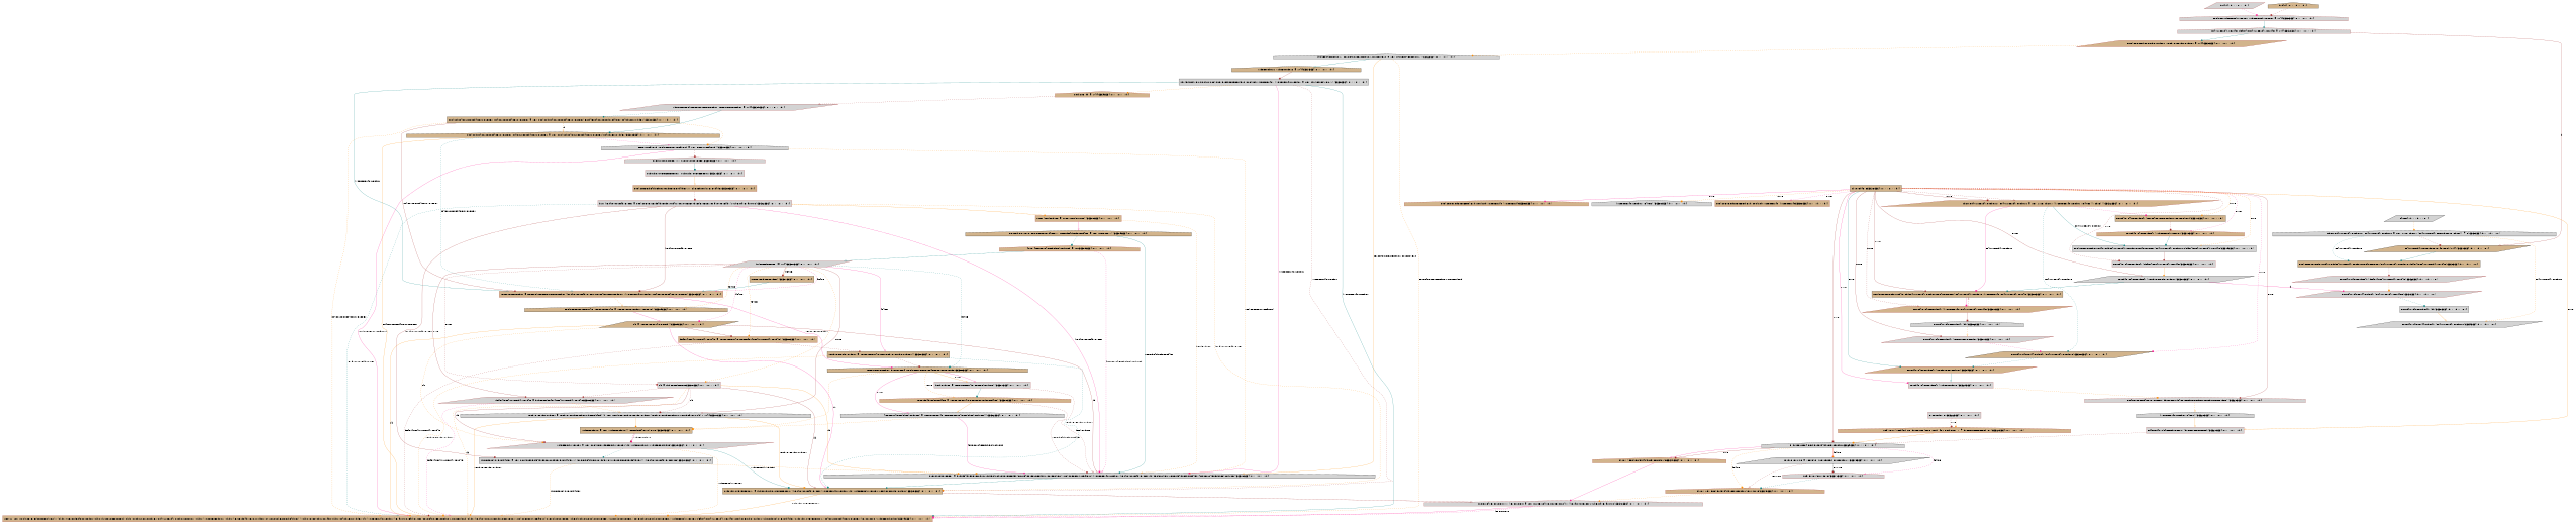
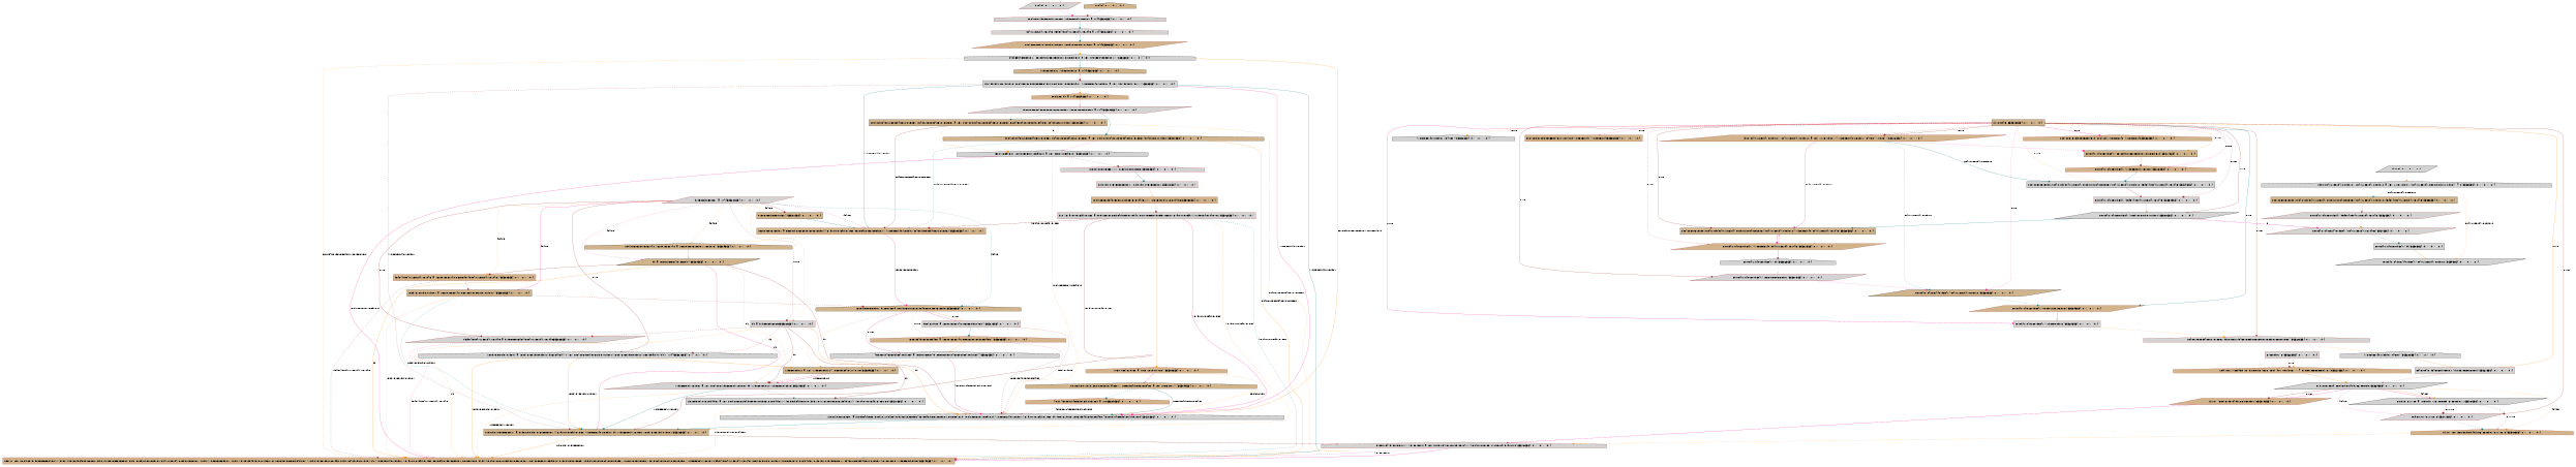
  digraph {
    fontname="DejaVu Sans Mono"
    node [color=brown fillcolor=lightgrey fontname="DejaVu Sans Mono" shape=house style=filled]
    edge [arrowhead=onormal color=darkorange fontname="DejaVu Sans Mono" style=dashed]
    n1 [label="IOUtils.closeQuietly(restoreOperation)@@@57@@@['1', '1', '0']" shape=parallelogram]
    n2 [color=black fillcolor=tan label="IOUtils.closeAllQuietly(columnFamilyOptions)@@@58@@@['1', '1', '0']" shape=parallelogram]
    n3 [fillcolor=tan label="IOUtils.closeQuietly(optionsContainer)@@@59@@@['1', '1', '0']" shape=parallelogram]
    n4 [color=black fillcolor=tan label="prepareDirectories()@@@27@@@['1', '1', '0']" shape=box]
    n5 [fillcolor=tan label="restoreOperation = getRocksDBRestoreOperation(keyGroupPrefixBytes,cancelStreamRegistry,kvStateInformation,ttlCompactFiltersManager)@@@28@@@['1', '1', '0']" shape=box]
    n6 [color=black fillcolor=tan label="restoreOperation instanceof RocksDBIncrementalRestoreOperation@@@33@@@['1', '1', '0']"]
    n7 [color=black fillcolor=tan label="RocksDBRestoreResult restoreResult = restoreOperation.restore()@@@29@@@['1', '1', '0']"]
    n8 [label="build['0', '1', '0']" shape=parallelogram]
    n9 [label="RocksDBWriteBatchWrapper writeBatchWrapper = null@@@3@@@['1', '1', '0']"]
    n10 [label="ColumnFamilyHandle defaultColumnFamilyHandle = null@@@4@@@['1', '1', '0']"]
    n11 [color=black fillcolor=tan label="writeOptions = new WriteOptions().setDisableWAL(true)@@@39@@@['1', '1', '0']" shape=box]
    n12 [fillcolor=tan label="materializedSstFiles = restoreResult.getRestoredSstFiles()@@@35@@@['1', '1', '0']"]
    n13 [label="backendUID = restoreResult.getBackendUID()@@@34@@@['1', '1', '0']" shape=box]
    n14 [color=black label="lastCompletedCheckpointId = restoreResult.getLastCompletedCheckpointId()@@@36@@@['1', '1', '0']"]
    n15 [label="writeBatchWrapper = new RocksDBWriteBatchWrapper(db,writeOptions,writeBatchSize)@@@40@@@['1', '1', '0']" shape=parallelogram]
    n16 [color=black label="snapshotStrategy = initializeSavepointAndCheckpointStrategies(cancelStreamRegistryForBackend,rocksDBResourceGuard,kvStateInformation,keyGroupPrefixBytes,db,backendUID,materializedSstFiles,lastCompletedCheckpointId)@@@42@@@['1', '1', '0']"]
-   n17 [color=black fillcolor=tan label="columnFamilyDescriptors.forEach(null)@@@4@@@['0', '0', '1']" shape=parallelogram]
    n18 [color=black fillcolor=tan label="RocksDBOperationUtils.addColumnFamilyOptionsToCloseLater(columnFamilyOptions,defaultColumnFamilyHandle)@@@5@@@['0', '0', '1']" shape=box]
    n19 [label="IOUtils.closeQuietly(defaultColumnFamilyHandle)@@@6@@@['0', '0', '1']" shape=parallelogram]
    n20 [color=black label="CloseableRegistry cancelStreamRegistryForBackend = new CloseableRegistry()@@@6@@@['1', '1', '0']"]
    n21 [fillcolor=tan label="return new RocksDBKeyedStateBackend<>(this.userCodeClassLoader,this.instanceBasePath,this.optionsContainer,columnFamilyOptionsFactory,this.kvStateRegistry,this.keySerializerProvider.currentSchemaSerializer(),this.executionConfig,this.ttlTimeProvider,db,kvStateInformation,keyGroupPrefixBytes,cancelStreamRegistryForBackend,this.keyGroupCompressionDecorator,rocksDBResourceGuard,snapshotStrategy.checkpointSnapshotStrategy,snapshotStrategy.savepointSnapshotStrategy,writeBatchWrapper,defaultColumnFamilyHandle,nativeMetricMonitor,sharedRocksKeyBuilder,priorityQueueFactory,ttlCompactFiltersManager,keyContext,writeBatchSize)@@@79@@@['1', '1', '0']" shape=box]
    n22 [color=black fillcolor=tan label="WriteOptions writeOptions = null@@@7@@@['1', '1', '0']"]
    n23 [color=black fillcolor=tan label="priorityQueueFactory = initPriorityQueueFactory(keyGroupPrefixBytes,kvStateInformation,db,writeBatchWrapper,nativeMetricMonitor)@@@43@@@['1', '1', '0']" shape=box]
    n24 [color=black label="LinkedHashMap<String,RocksDBKeyedStateBackend.RocksDbKvStateInfo> kvStateInformation = new LinkedHashMap<>()@@@8@@@['1', '1', '0']" shape=box]
    n25 [color=black fillcolor=tan label="build['1', '0', '0']"]
    n26 [color=black label="kvStateInformation.clear()@@@62@@@['1', '1', '0']"]
    n27 [label="FileUtils.deleteDirectory(instanceBasePath)@@@64@@@['1', '1', '0']" shape=box]
-   n28 [color=black label="e instanceof BackendBuildingException@@@69@@@['1', '1', '0']"]
+   n28 [color=black label="e instanceof BackendBuildingException@@@69@@@['1', '1', '0']" shape=parallelogram]
    n29 [color=black label="sharedRocksKeyBuilder = new RocksDBSerializedCompositeKeyBuilder<>(keySerializerProvider.currentSchemaSerializer(),keyGroupPrefixBytes,32)@@@41@@@['1', '1', '0']" shape=box]
    n30 [color=black label="ResourceGuard rocksDBResourceGuard = new ResourceGuard()@@@12@@@['1', '1', '0']"]
    n31 [label="SnapshotStrategy<K> snapshotStrategy@@@13@@@['1', '1', '0']"]
    n32 [label="PriorityQueueSetFactory priorityQueueFactory@@@14@@@['1', '1', '0']" shape=box]
    n33 [color=black label="close['0', '0', '1']" shape=parallelogram]
    n34 [color=black label="List<ColumnFamilyOptions> columnFamilyOptions = new ArrayList<>(columnFamilyDescriptors.size() + 1)@@@3@@@['0', '0', '1']"]
    n35 [color=black label="IOUtils.closeAllQuietly(columnFamilyOptions)@@@9@@@['0', '0', '1']" shape=parallelogram]
    n36 [fillcolor=tan label="long lastCompletedCheckpointId = -1L@@@20@@@['1', '1', '0']"]
    n37 [label="injectedTestDB != null@@@21@@@['1', '1', '0']" shape=parallelogram]
    n38 [label="defaultColumnFamilyHandle = injectedDefaultColumnFamilyHandle@@@23@@@['1', '1', '0']" shape=parallelogram]
    n39 [color=black label="nativeMetricMonitor = nativeMetricOptions.isEnabled()? new RocksDBNativeMetricMonitor(nativeMetricOptions,metricGroup,db): null@@@24@@@['1', '1', '0']"]
    n40 [color=black fillcolor=tan label="nativeMetricMonitor = restoreResult.getNativeMetricMonitor()@@@32@@@['1', '1', '0']" shape=box]
    n41 [color=black fillcolor=tan label="db = restoreResult.getDb()@@@30@@@['1', '1', '0']" shape=parallelogram]
    n42 [fillcolor=tan label="defaultColumnFamilyHandle = restoreResult.getDefaultColumnFamilyHandle()@@@31@@@['1', '1', '0']" shape=box]
    n43 [label="db = injectedTestDB@@@22@@@['1', '1', '0']" shape=box]
    n44 [color=black fillcolor=tan label="RocksDbTtlCompactFiltersManager ttlCompactFiltersManager = new RocksDbTtlCompactFiltersManager(enableTtlCompactionFilter,ttlTimeProvider)@@@11@@@['1', '0', '0']" shape=box]
    n45 [color=black fillcolor=tan label="RocksDbTtlCompactFiltersManager ttlCompactFiltersManager = new RocksDbTtlCompactFiltersManager(ttlTimeProvider)@@@11@@@['0', '1', '0']"]
    n46 [label="InternalKeyContext<K> keyContext = new InternalKeyContextImpl<>(keyGroupRange,numberOfKeyGroups)@@@78@@@['1', '1', '0']"]
    n47 [fillcolor=tan label="throw new BackendBuildingException(errMsg,e)@@@75@@@['1', '1', '0']"]
    n48 [fillcolor=tan label="RocksDBKeyedStateBackend.RocksDbKvStateInfo kvStateInfo@@@52@@@['1', '1', '0']"]
    n49 [label="int keyGroupPrefixBytes = RocksDBKeySerializationUtils.computeRequiredBytesInKeyGroupPrefix(numberOfKeyGroups)@@@16@@@['1', '1', '0']" shape=box]
-   n50 [fillcolor=tan label="UUID backendUID = UUID.randomUUID()@@@18@@@['1', '1', '0']" shape=box]
+   n50 [fillcolor=tan label="UUID backendUID = UUID.randomUUID()@@@18@@@['1', '1', '0']"]
    n51 [color=black fillcolor=tan label="SortedMap<Long,Set<StateHandleID>> materializedSstFiles = new TreeMap<>()@@@19@@@['1', '1', '0']"]
    n52 [color=black fillcolor=tan label="IOUtils.closeQuietly(cancelStreamRegistryForBackend)@@@47@@@['1', '1', '0']" shape=box]
    n53 [fillcolor=tan label="IOUtils.closeQuietly(writeBatchWrapper)@@@48@@@['1', '1', '0']"]
    n54 [color=black label="RocksDBOperationUtils.addColumnFamilyOptionsToCloseLater(columnFamilyOptions,defaultColumnFamilyHandle)@@@49@@@['1', '1', '0']" shape=box]
    n55 [label="ttlCompactFiltersManager.disposeAndClearRegisteredCompactionFactories()@@@61@@@['1', '1', '0']"]
    n56 [label="IOUtils.closeQuietly(writeOptions)@@@60@@@['1', '1', '0']" shape=box]
    n57 [fillcolor=tan label="RocksDB db = null@@@9@@@['1', '1', '0']"]
    n58 [label="AbstractRocksDBRestoreOperation restoreOperation = null@@@10@@@['1', '1', '0']" shape=parallelogram]
    n59 [color=black label="String errMsg = \"Caught unexpected exception.\"@@@73@@@['1', '1', '0']" shape=parallelogram]
-   n60 [label="LOG.error(errMsg,e)@@@74@@@['1', '1', '0']"]
+   n60 [label="LOG.error(errMsg,e)@@@74@@@['1', '1', '0']" shape=parallelogram]
    n61 [label="IOUtils.closeAllQuietly(columnFamilyHandles)@@@7@@@['0', '0', '1']" shape=parallelogram]
    n62 [color=black label="IOUtils.closeQuietly(db)@@@8@@@['0', '0', '1']" shape=box]
    n63 [fillcolor=tan label="LOG.warn(\"Failed to instance base path for RocksDB: \" + instanceBasePath,ex)@@@67@@@['1', '1', '0']"]
-   n64 [fillcolor=tan label="throw (BackendBuildingException)e@@@70@@@['1', '1', '0']"]
+   n64 [fillcolor=tan label="throw (BackendBuildingException)e@@@70@@@['1', '1', '0']" shape=parallelogram]
    n65 [fillcolor=tan label="RocksDBNativeMetricMonitor nativeMetricMonitor = null@@@5@@@['1', '1', '0']" shape=parallelogram]
    n66 [color=black label="IOUtils.closeQuietly(nativeMetricMonitor)@@@51@@@['1', '1', '0']" shape=parallelogram]
    n67 [color=black fillcolor=tan label="RocksDBOperationUtils.addColumnFamilyOptionsToCloseLater(columnFamilyOptions,kvStateInfo.columnFamilyHandle)@@@53@@@['1', '1', '0']" shape=box]
    n68 [fillcolor=tan label="IOUtils.closeQuietly(kvStateInfo.columnFamilyHandle)@@@54@@@['1', '1', '0']" shape=parallelogram]
    n69 [fillcolor=tan label="RocksDBSerializedCompositeKeyBuilder<K> sharedRocksKeyBuilder@@@15@@@['1', '1', '0']" shape=box]
    n70 [color=black fillcolor=tan label="Throwable e@@@45@@@['1', '1', '0']" shape=box]
    n71 [color=black label="kvStateInformation.values()@@@52@@@['0', '1', '0']"]
    n72 [fillcolor=tan label="List<ColumnFamilyOptions> columnFamilyOptions = new ArrayList<>(kvStateInformation.values().size())@@@46@@@['1', '1', '0']" shape=parallelogram]
    n73 [fillcolor=tan label="RocksDBKeyedStateBackend.RocksDbKvStateInfo kvStateInfo@@@52@@@['1', '0', '0']" shape=box]
    n74 [label="IOUtils.closeQuietly(defaultColumnFamilyHandle)@@@50@@@['1', '1', '0']" shape=box]
    n75 [color=black label="IOUtils.closeQuietly(db)@@@56@@@['1', '1', '0']"]
    n76 [label="Exception ex@@@66@@@['1', '1', '0']" shape=box]
    n1 -> n2 [arrowhead=dot color=deeppink]
    n2 -> n3 [arrowhead=dot color=teal]
    n3 -> n56 [color=teal style=solid]
    n4 -> n5 [color=teal style=solid]
    n5 -> n6 [arrowhead=dot color=deeppink label=restoreOperation style=solid]
    n5 -> n7
    n6 -> n11 [arrowhead=box]
    n6 -> n12 [label=true]
    n6 -> n13 [label=true style=solid]
    n6 -> n13 [color=deeppink style=solid]
    n6 -> n14 [color=deeppink label=true style=solid]
    n7 -> n41 [color=deeppink style=solid]
    n8 -> n9 [arrowhead=box color=deeppink]
    n9 -> n10 [arrowhead=dot color=teal style=solid]
-   n10 -> n17 [color=brown label=0 style=solid]
    n10 -> n65 [arrowhead=dot color=teal style=solid]
    n11 -> n15 [arrowhead=box color=brown]
    n11 -> n15 [arrowhead=dot color=deeppink label=writeOptions style=solid]
    n12 -> n14 [style=solid]
    n12 -> n16 [arrowhead=box color=brown label=materializedSstFiles]
    n13 -> n12 [arrowhead=box color=teal style=solid]
    n13 -> n16 [color=brown label=backendUID]
    n14 -> n11 [arrowhead=box]
    n14 -> n16 [arrowhead=dot color=deeppink label=lastCompletedCheckpointId style=solid]
    n15 -> n21 [arrowhead=dot label=writeBatchWrapper]
    n15 -> n23 [arrowhead=box color=teal label=writeBatchWrapper style=solid]
    n15 -> n29 [arrowhead=dot color=teal]
    n16 -> n23 [arrowhead=dot color=teal style=solid]
-   n17 -> n18 [arrowhead=dot color=teal style=solid]
    n18 -> n19 [arrowhead=dot color=brown]
    n19 -> n61 [arrowhead=box]
    n20 -> n16 [label=cancelStreamRegistryForBackend style=solid]
    n20 -> n21 [label=cancelStreamRegistryForBackend]
    n20 -> n22 [color=teal style=solid]
    n22 -> n24 [arrowhead=box color=brown style=solid]
    n23 -> n21 [arrowhead=box label=priorityQueueFactory style=solid]
    n23 -> n46 [color=brown style=solid]
    n24 -> n5 [color=teal label=kvStateInformation style=solid]
    n24 -> n16 [arrowhead=box color=deeppink label=kvStateInformation style=solid]
    n24 -> n21 [arrowhead=box color=teal label=kvStateInformation style=solid]
    n24 -> n23 [arrowhead=dot color=brown label=kvStateInformation]
    n24 -> n57 [arrowhead=dot]
    n25 -> n9 [arrowhead=box color=brown]
    n26 -> n27 [style=solid]
    n27 -> n28 [color=brown]
    n28 -> n47 [arrowhead=box label=false]
    n28 -> n59 [arrowhead=dot color=deeppink style=solid]
    n28 -> n59 [arrowhead=dot label=false style=solid]
    n28 -> n60 [color=deeppink label=false]
    n28 -> n64 [arrowhead=box color=brown label=true style=solid]
    n28 -> n64 [color=deeppink style=solid]
    n29 -> n16 [arrowhead=box]
    n29 -> n21 [label=sharedRocksKeyBuilder]
    n30 -> n16 [label=rocksDBResourceGuard]
    n30 -> n21 [color=deeppink label=rocksDBResourceGuard style=solid]
    n30 -> n31 [arrowhead=box color=brown]
    n31 -> n32 [arrowhead=box color=teal style=solid]
    n32 -> n69 [style=solid]
    n33 -> n34 [arrowhead=dot]
-   n34 -> n17 [arrowhead=box color=brown]
    n34 -> n18 [arrowhead=dot color=teal label=columnFamilyOptions]
    n34 -> n35 [label=columnFamilyOptions]
    n36 -> n16 [color=deeppink label=lastCompletedCheckpointId]
-   n36 -> n37 [color=teal style=solid]
    n37 -> n4 [label=false]
    n37 -> n4 [arrowhead=box color=brown style=solid]
    n37 -> n5 [color=deeppink label=false]
    n37 -> n6 [arrowhead=box color=teal label=false]
    n37 -> n7 [label=false]
    n37 -> n38 [arrowhead=dot color=brown label=true style=solid]
    n37 -> n39 [color=brown label=true style=solid]
    n37 -> n40 [color=deeppink label=false style=solid]
-   n37 -> n41 [arrowhead=box color=deeppink label=false]
+   n37 -> n41 [color=deeppink label=false]
    n37 -> n42 [arrowhead=dot label=false]
    n37 -> n43 [arrowhead=dot]
    n37 -> n43 [arrowhead=box color=brown label=true]
    n38 -> n21 [color=deeppink label=defaultColumnFamilyHandle]
    n38 -> n39
    n39 -> n11 [arrowhead=dot style=solid]
    n39 -> n21 [arrowhead=dot label=nativeMetricMonitor style=solid]
    n39 -> n23 [arrowhead=box label=nativeMetricMonitor style=solid]
    n40 -> n6 [arrowhead=box color=brown]
    n40 -> n21 [arrowhead=box label=nativeMetricMonitor]
    n40 -> n23 [arrowhead=box color=teal label=nativeMetricMonitor]
    n41 -> n15 [arrowhead=dot label=db]
    n41 -> n16 [color=brown label=db style=solid]
    n41 -> n21 [arrowhead=dot label=db style=solid]
    n41 -> n23 [color=deeppink label=db style=solid]
    n41 -> n42 [arrowhead=box color=brown style=solid]
    n42 -> n21 [arrowhead=dot color=brown label=defaultColumnFamilyHandle]
    n42 -> n40 [arrowhead=dot color=brown]
    n43 -> n15 [arrowhead=box color=brown label=db style=solid]
    n43 -> n16 [arrowhead=box label=db style=solid]
    n43 -> n21 [label=db]
    n43 -> n23 [color=brown label=db style=solid]
    n43 -> n38 [arrowhead=dot color=brown]
    n43 -> n39 [arrowhead=box color=brown label=db]
    n44 -> n5 [arrowhead=dot color=brown label=ttlCompactFiltersManager style=solid]
    n44 -> n21 [label=ttlCompactFiltersManager]
    n44 -> n30 [arrowhead=box]
    n44 -> n45 [label=0]
    n45 -> n5 [color=teal label=ttlCompactFiltersManager]
    n45 -> n21 [label=ttlCompactFiltersManager style=solid]
    n45 -> n30 [color=deeppink]
    n46 -> n21 [arrowhead=dot color=deeppink style=solid]
    n46 -> n21 [arrowhead=box color=deeppink label=keyContext]
    n47 -> n46 [arrowhead=dot]
    n49 -> n5 [arrowhead=box color=brown label=keyGroupPrefixBytes style=solid]
    n49 -> n16 [arrowhead=box color=deeppink label=keyGroupPrefixBytes style=solid]
    n49 -> n21 [color=teal label=keyGroupPrefixBytes]
    n49 -> n23 [arrowhead=dot label=keyGroupPrefixBytes]
    n49 -> n29 [arrowhead=box color=brown label=keyGroupPrefixBytes style=solid]
    n49 -> n50 [arrowhead=dot style=solid]
    n50 -> n16 [label=backendUID]
    n50 -> n51 [color=deeppink style=solid]
    n51 -> n16 [arrowhead=dot color=teal label=materializedSstFiles style=solid]
    n51 -> n36 [arrowhead=box color=teal]
    n52 -> n53 [arrowhead=box color=brown]
    n53 -> n54 [arrowhead=box color=teal style=solid]
    n54 -> n74 [arrowhead=dot color=brown style=solid]
    n55 -> n26
    n56 -> n55 [arrowhead=box]
    n57 -> n58 [color=brown]
    n58 -> n44 [arrowhead=dot color=teal]
    n58 -> n45 [arrowhead=box color=teal style=solid]
    n59 -> n47 [color=brown label=errMsg]
    n59 -> n60 [arrowhead=dot color=teal label=errMsg]
    n59 -> n60 [arrowhead=box color=brown]
    n60 -> n47 [arrowhead=box color=teal]
    n61 -> n62 [arrowhead=box color=teal]
    n62 -> n35 [style=solid]
    n63 -> n28 [arrowhead=box style=solid]
    n64 -> n46 [arrowhead=dot color=deeppink style=solid]
    n65 -> n20 [arrowhead=dot]
    n66 -> n61 [arrowhead=dot color=deeppink label=0 style=solid]
    n66 -> n67 [arrowhead=dot color=teal style=solid]
    n67 -> n68 [arrowhead=box color=deeppink style=solid]
    n68 -> n67 [color=brown]
    n68 -> n75 [arrowhead=box color=brown style=solid]
    n69 -> n49 [arrowhead=box color=brown]
    n70 -> n1 [arrowhead=dot color=brown label=true style=solid]
    n70 -> n2 [arrowhead=box color=deeppink label=true]
    n70 -> n3 [arrowhead=dot color=teal label=true style=solid]
    n70 -> n27 [label=true style=solid]
-   n70 -> n28 [arrowhead=box color=brown label=true style=solid]
+   n70 -> n60 [arrowhead=box color=brown label=true style=solid]
    n70 -> n48 [arrowhead=dot color=deeppink label=true style=solid]
    n70 -> n52 [arrowhead=dot label=true]
    n70 -> n53 [color=deeppink label=true]
    n70 -> n54 [label=true]
    n70 -> n55 [arrowhead=dot color=brown label=true style=solid]
    n70 -> n56 [arrowhead=dot color=deeppink label=true style=solid]
    n70 -> n66 [color=brown label=true style=solid]
    n70 -> n67 [arrowhead=dot color=brown label=true style=solid]
    n70 -> n68 [color=brown label=true]
    n70 -> n71 [arrowhead=box label=true]
    n70 -> n72 [color=brown]
    n70 -> n72 [arrowhead=box color=brown label=true style=solid]
    n70 -> n73 [color=deeppink label=true]
    n70 -> n74 [arrowhead=box color=brown label=true]
    n72 -> n2 [arrowhead=dot color=teal label=columnFamilyOptions]
    n72 -> n52 [arrowhead=box color=deeppink]
    n72 -> n54 [arrowhead=dot color=teal label=columnFamilyOptions style=solid]
    n72 -> n67 [arrowhead=box color=deeppink label=columnFamilyOptions style=solid]
    n74 -> n66 [arrowhead=dot style=solid]
    n75 -> n1
    n76 -> n63 [arrowhead=box color=brown label=true]
    n76 -> n63 [arrowhead=dot]
  }
